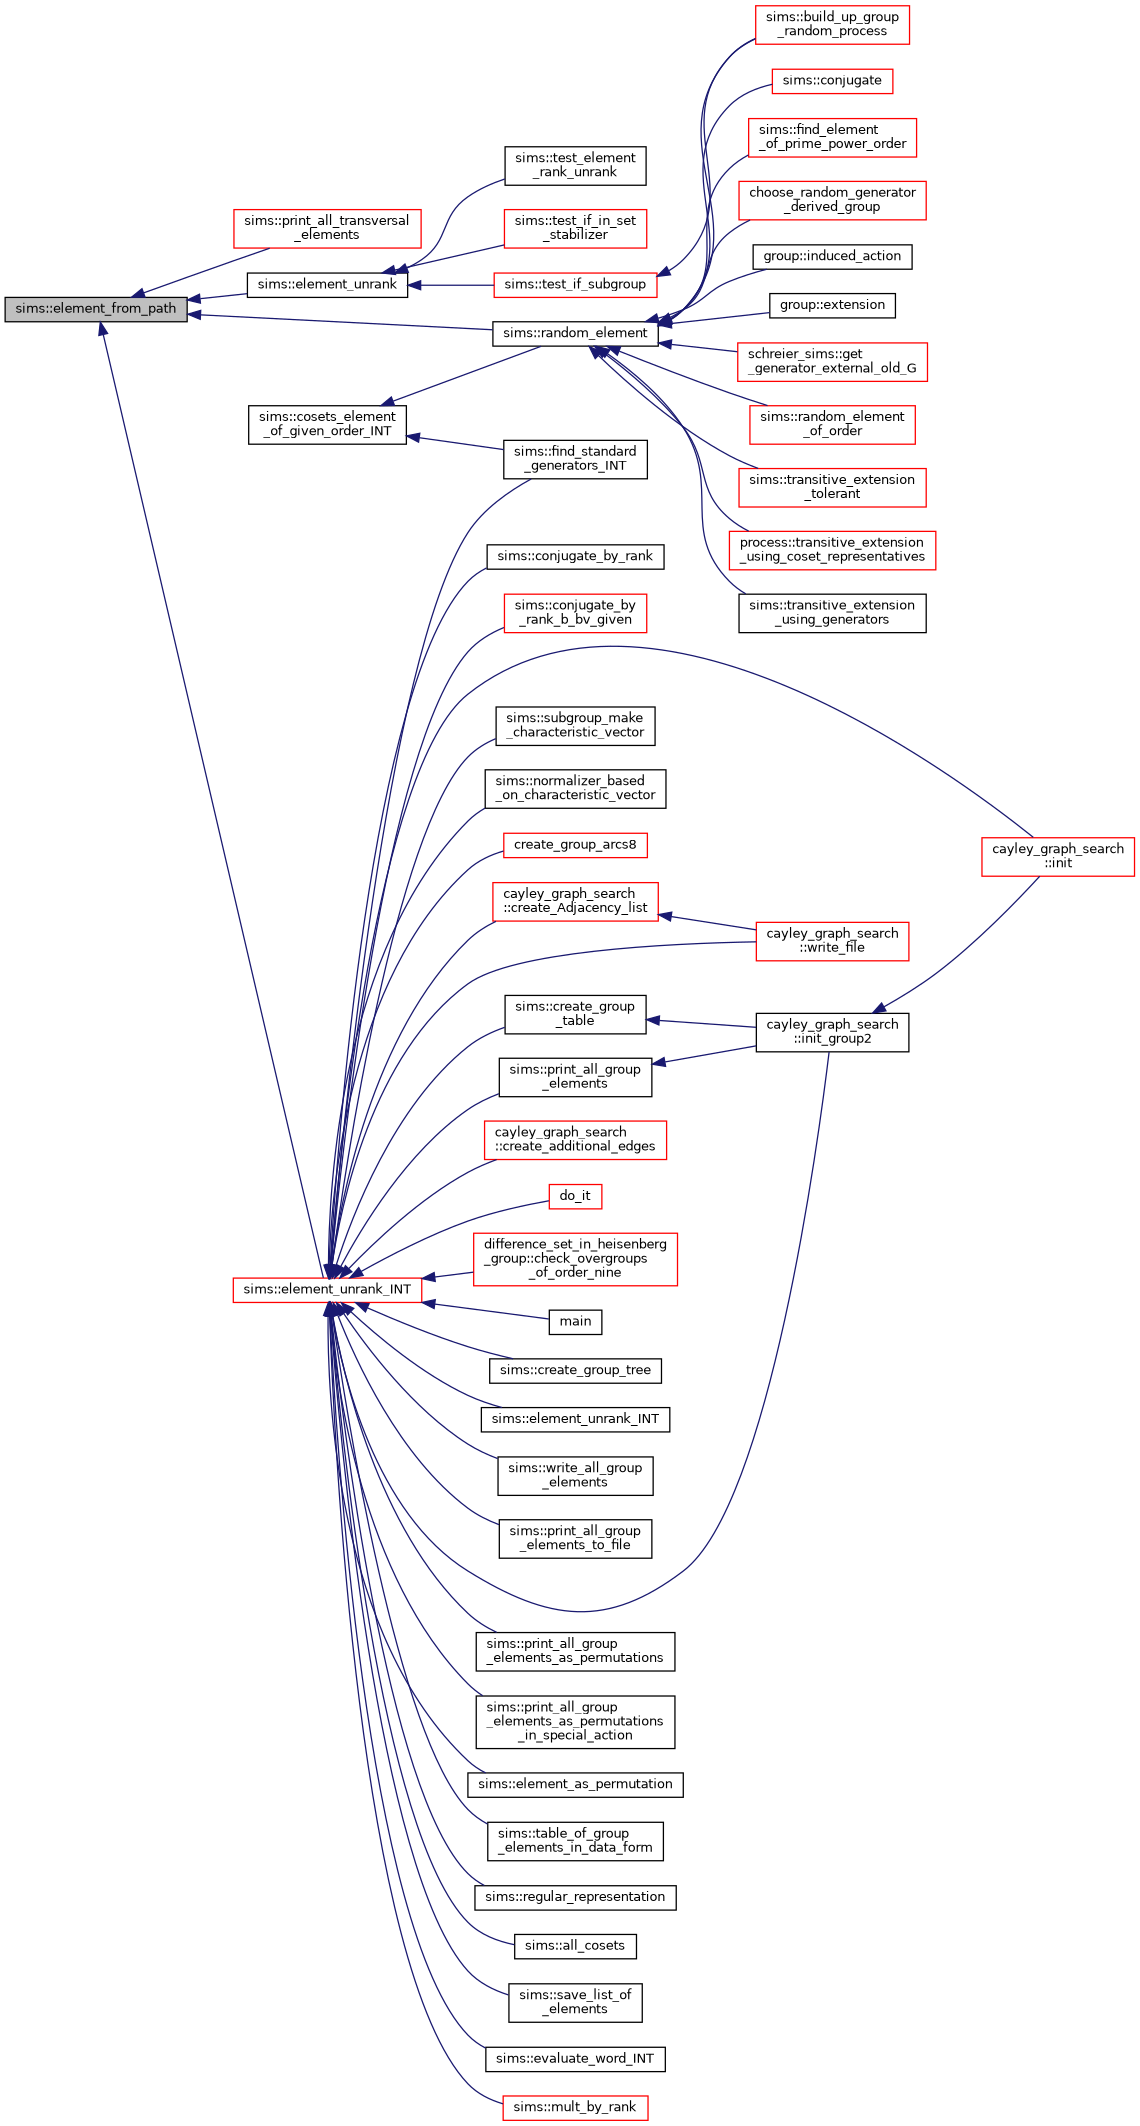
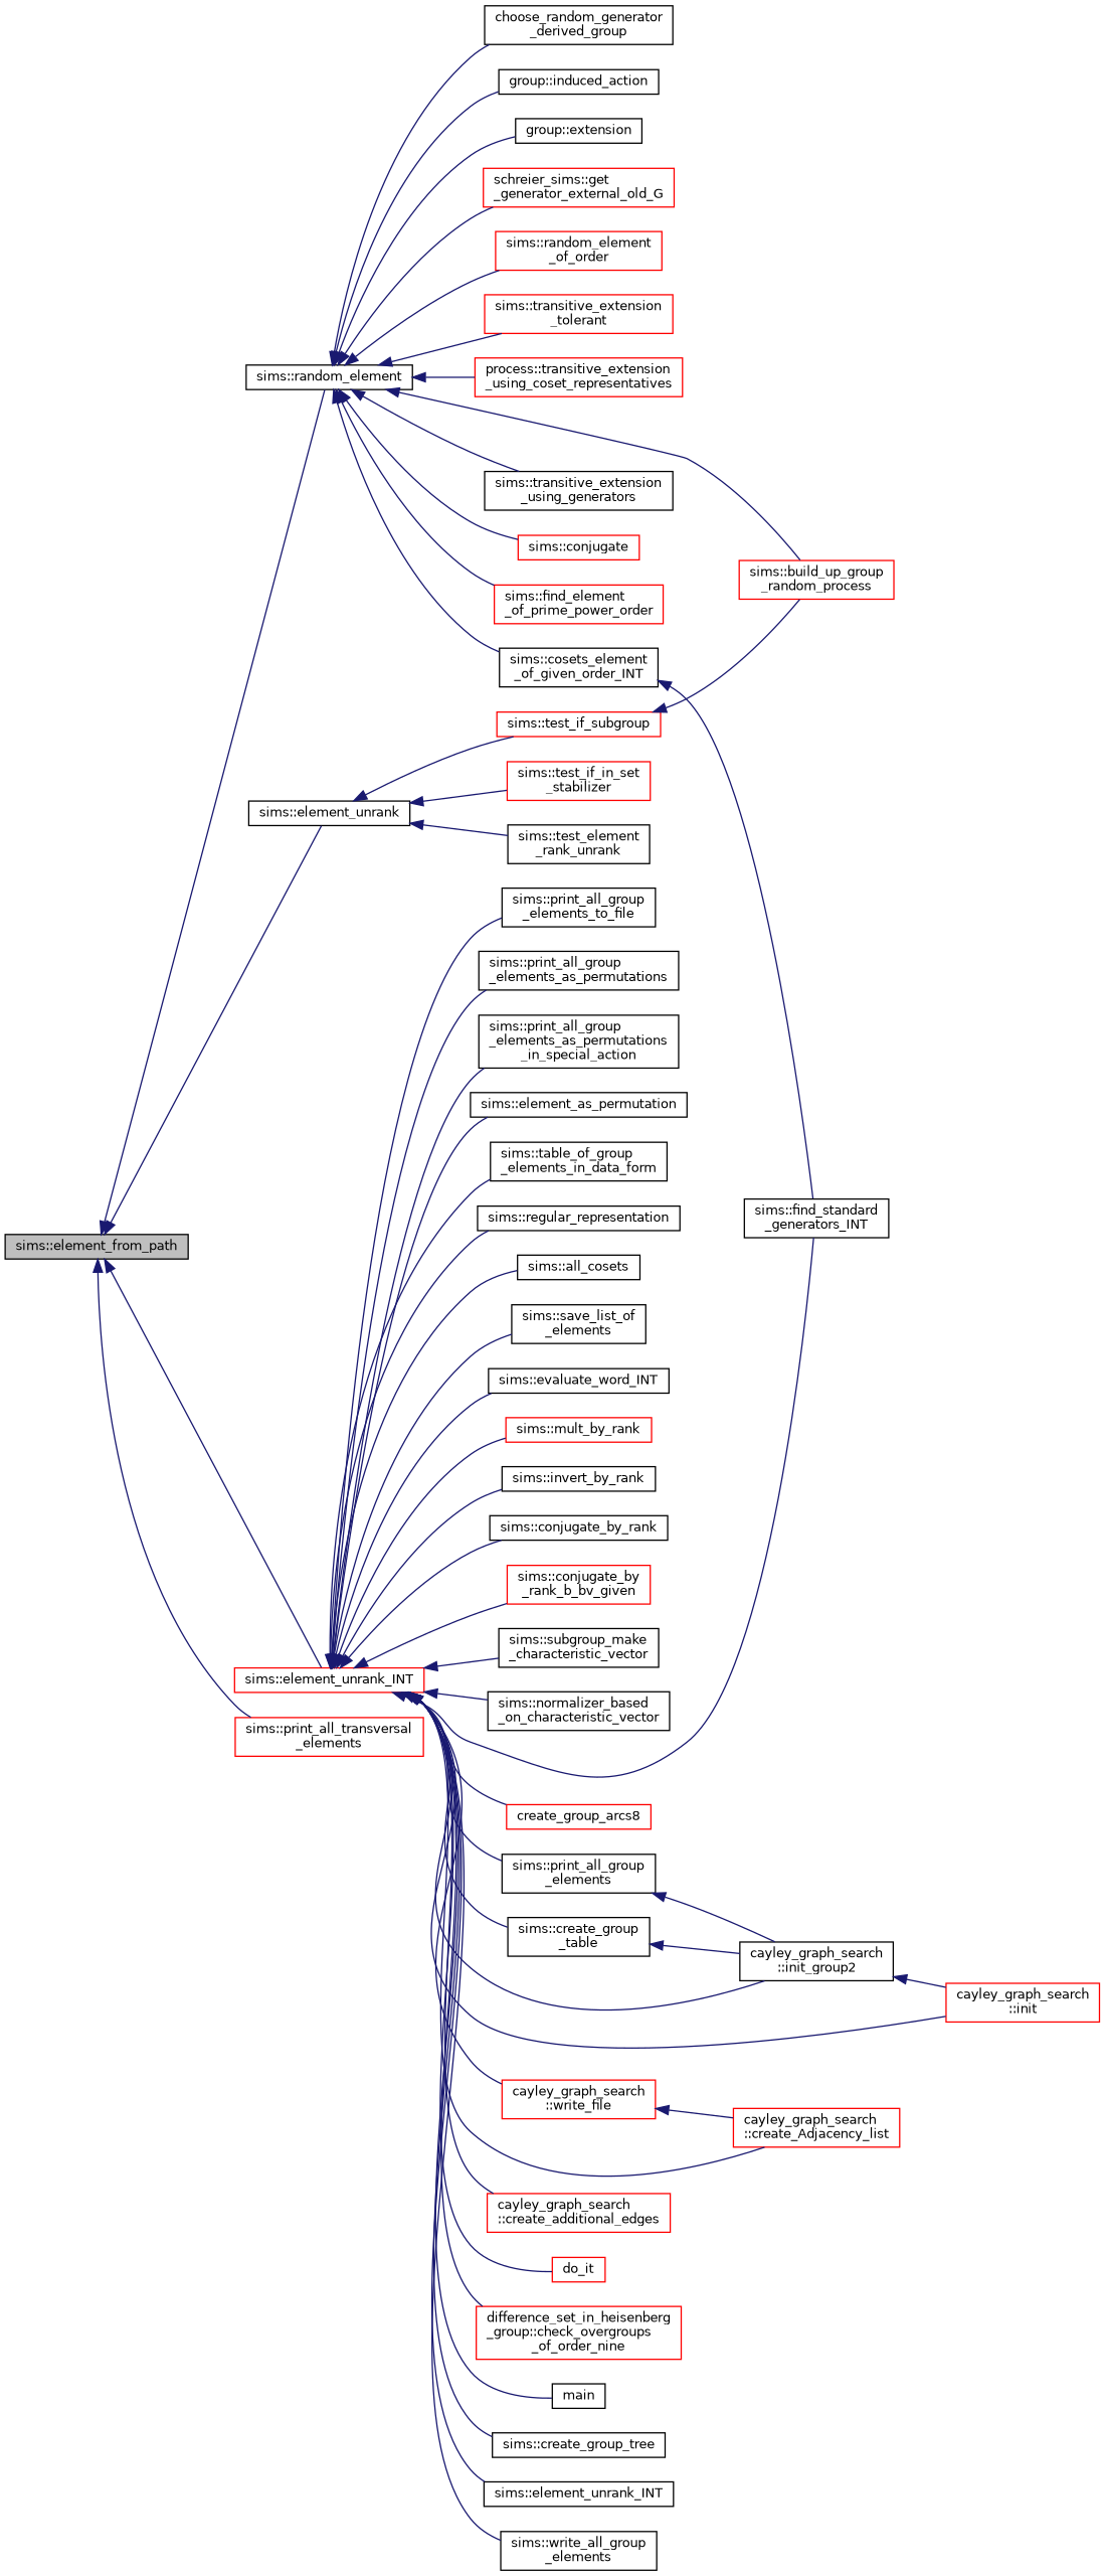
  digraph {
    rankdir=LR
    node [color=black fillcolor=white fontname=Helvetica fontsize=10 shape=record style=filled]
    edge [color=midnightblue dir=back fontname=Helvetica fontsize=10 labelfontname=Helvetica labelfontsize=10 style=solid]
    n1 [fillcolor=grey75 fontcolor=black height=0.2 label="sims::element_from_path" width=0.4]
    n2 [height=0.2 label="sims::random_element" width=0.4]
    n3 [height=0.2 label="sims::element_unrank" width=0.4]
    n4 [color=red height=0.2 label="sims::element_unrank_INT" width=0.4]
    n5 [color=red height=0.2 label="sims::print_all_transversal\l_elements" width=0.4]
    n6 [height=0.2 label="group::induced_action" width=0.4]
    n7 [height=0.2 label="group::extension" width=0.4]
    n8 [color=red height=0.2 label="schreier_sims::get\l_generator_external_old_G" width=0.4]
    n9 [color=red height=0.2 label="sims::random_element\l_of_order" width=0.4]
    n10 [color=red height=0.2 label="sims::transitive_extension\l_tolerant" width=0.4]
    n11 [color=red height=0.2 label="process::transitive_extension\l_using_coset_representatives" width=0.4]
    n12 [height=0.2 label="sims::transitive_extension\l_using_generators" width=0.4]
    n13 [color=red height=0.2 label="sims::conjugate" width=0.4]
    n14 [color=red height=0.2 label="sims::build_up_group\l_random_process" width=0.4]
    n15 [height=0.2 label="sims::cosets_element\l_of_given_order_INT" width=0.4]
    n16 [color=red height=0.2 label="sims::find_element\l_of_prime_power_order" width=0.4]
-   n17 [color=red height=0.2 label="choose_random_generator\l_derived_group" width=0.4]
+   n17 [height=0.2 label="choose_random_generator\l_derived_group" width=0.4]
    n18 [height=0.2 label="sims::test_element\l_rank_unrank" width=0.4]
    n19 [color=red height=0.2 label="sims::test_if_in_set\l_stabilizer" width=0.4]
    n20 [color=red height=0.2 label="sims::test_if_subgroup" width=0.4]
    n21 [height=0.2 label="sims::find_standard\l_generators_INT" width=0.4]
    n22 [color=red height=0.2 label=create_group_arcs8 width=0.4]
    n23 [color=red height=0.2 label="cayley_graph_search\l::init" width=0.4]
    n24 [height=0.2 label="cayley_graph_search\l::init_group2" width=0.4]
    n25 [color=red height=0.2 label="cayley_graph_search\l::write_file" width=0.4]
    n26 [color=red height=0.2 label="cayley_graph_search\l::create_Adjacency_list" width=0.4]
    n27 [color=red height=0.2 label="cayley_graph_search\l::create_additional_edges" width=0.4]
    n28 [color=red height=0.2 label=do_it width=0.4]
    n29 [color=red height=0.2 label="difference_set_in_heisenberg\l_group::check_overgroups\l_of_order_nine" width=0.4]
    n30 [height=0.2 label=main width=0.4]
    n31 [height=0.2 label="sims::create_group_tree" width=0.4]
    n32 [height=0.2 label="sims::element_unrank_INT" width=0.4]
    n33 [height=0.2 label="sims::write_all_group\l_elements" width=0.4]
    n34 [height=0.2 label="sims::print_all_group\l_elements_to_file" width=0.4]
    n35 [height=0.2 label="sims::print_all_group\l_elements" width=0.4]
    n36 [height=0.2 label="sims::print_all_group\l_elements_as_permutations" width=0.4]
    n37 [height=0.2 label="sims::print_all_group\l_elements_as_permutations\l_in_special_action" width=0.4]
    n38 [height=0.2 label="sims::element_as_permutation" width=0.4]
    n39 [height=0.2 label="sims::table_of_group\l_elements_in_data_form" width=0.4]
    n40 [height=0.2 label="sims::regular_representation" width=0.4]
    n41 [height=0.2 label="sims::all_cosets" width=0.4]
    n42 [height=0.2 label="sims::save_list_of\l_elements" width=0.4]
    n43 [height=0.2 label="sims::evaluate_word_INT" width=0.4]
    n44 [color=red height=0.2 label="sims::mult_by_rank" width=0.4]
+   n45 [height=0.2 label="sims::invert_by_rank" width=0.4]
    n46 [height=0.2 label="sims::conjugate_by_rank" width=0.4]
    n47 [color=red height=0.2 label="sims::conjugate_by\l_rank_b_bv_given" width=0.4]
    n48 [height=0.2 label="sims::create_group\l_table" width=0.4]
    n49 [height=0.2 label="sims::subgroup_make\l_characteristic_vector" width=0.4]
    n50 [height=0.2 label="sims::normalizer_based\l_on_characteristic_vector" width=0.4]
    n1 -> n2
    n1 -> n3
    n1 -> n4
    n1 -> n5
    n2 -> n6
    n2 -> n7
    n2 -> n8
    n2 -> n9
    n2 -> n10
    n2 -> n11
    n2 -> n12
    n2 -> n13
    n2 -> n14
-   n15 -> n2
+   n2 -> n15
    n2 -> n16
    n2 -> n17
    n3 -> n18
    n3 -> n19
    n3 -> n20
    n4 -> n21
    n4 -> n22
    n4 -> n23
    n4 -> n24
    n4 -> n25
    n4 -> n26
    n4 -> n27
    n4 -> n28
    n4 -> n29
    n4 -> n30
    n4 -> n31
    n4 -> n32
    n4 -> n33
    n4 -> n34
    n4 -> n35
    n4 -> n36
    n4 -> n37
    n4 -> n38
    n4 -> n39
    n4 -> n40
    n4 -> n41
    n4 -> n42
    n4 -> n43
    n4 -> n44
+   n4 -> n45
    n4 -> n46
    n4 -> n47
    n4 -> n48
    n4 -> n49
    n4 -> n50
    n15 -> n21
    n20 -> n14
    n24 -> n23
-   n26 -> n25
+   n25 -> n26
    n35 -> n24
    n48 -> n24
  }
